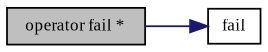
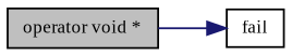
  digraph {
    rankdir=LR
    fontname="Liberation Serif"
    node [color=black fontname="Liberation Serif" fontsize=10 shape=record]
-   n1 [fillcolor=grey75 fontcolor=black height=0.2 label="operator fail *" style=filled width=0.4]
+   n1 [fillcolor=grey75 fontcolor=black height=0.2 label="operator void *" style=filled width=0.4]
    n2 [height=0.2 label=fail width=0.4]
    n1 -> n2 [color=midnightblue fontname="Liberation Serif" fontsize=10 labelfontname=Helvetica labelfontsize=10 style=solid]
  }
